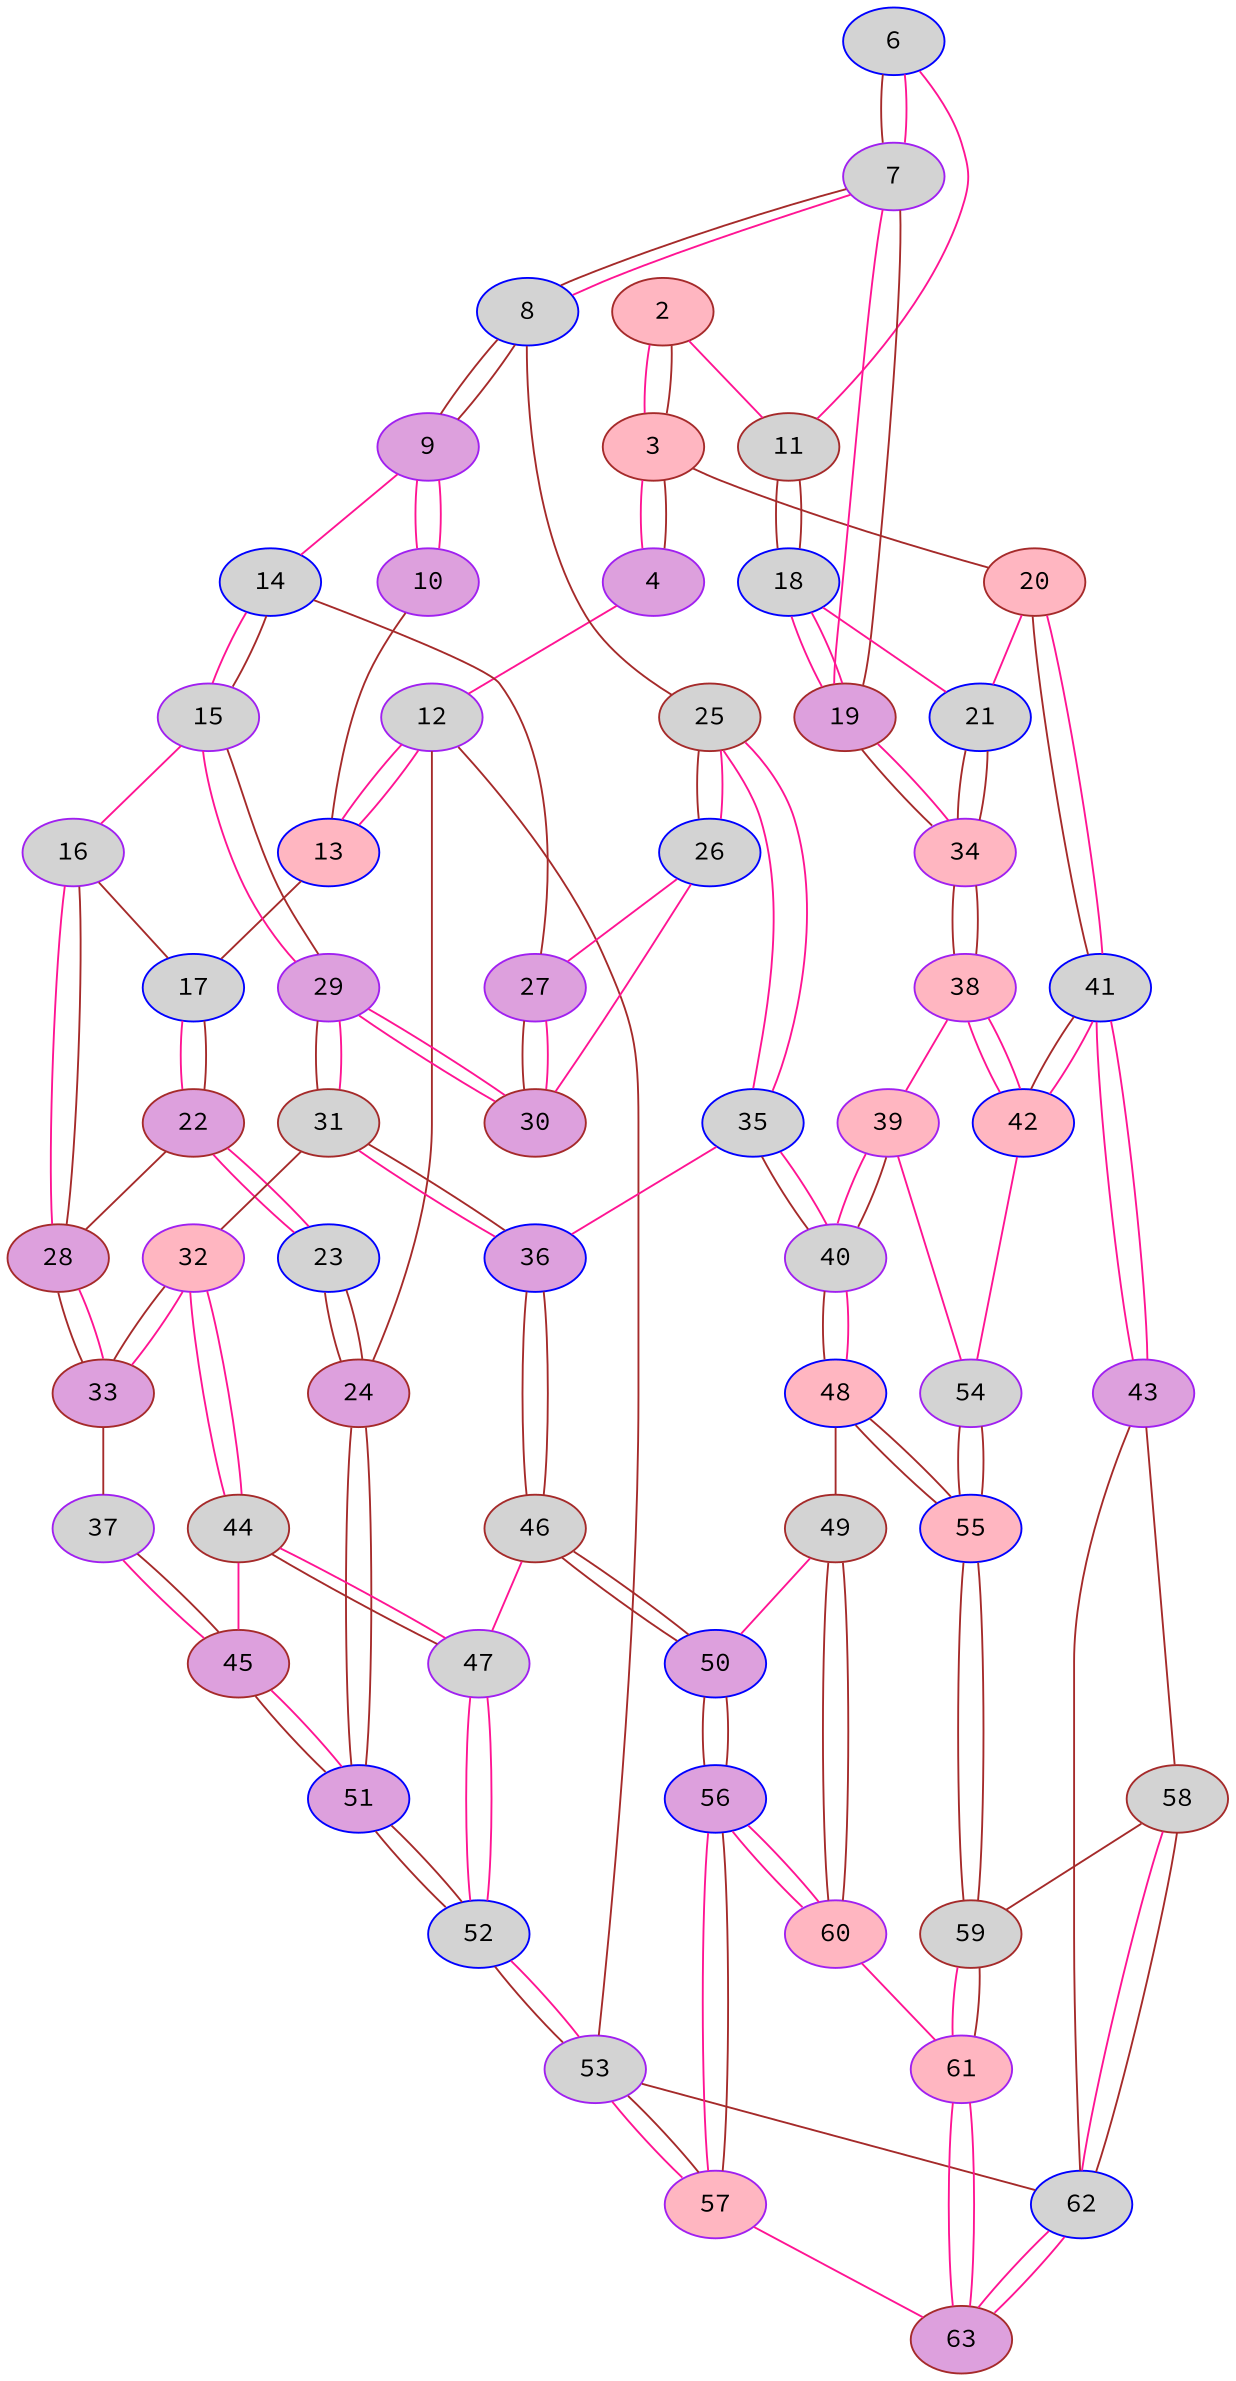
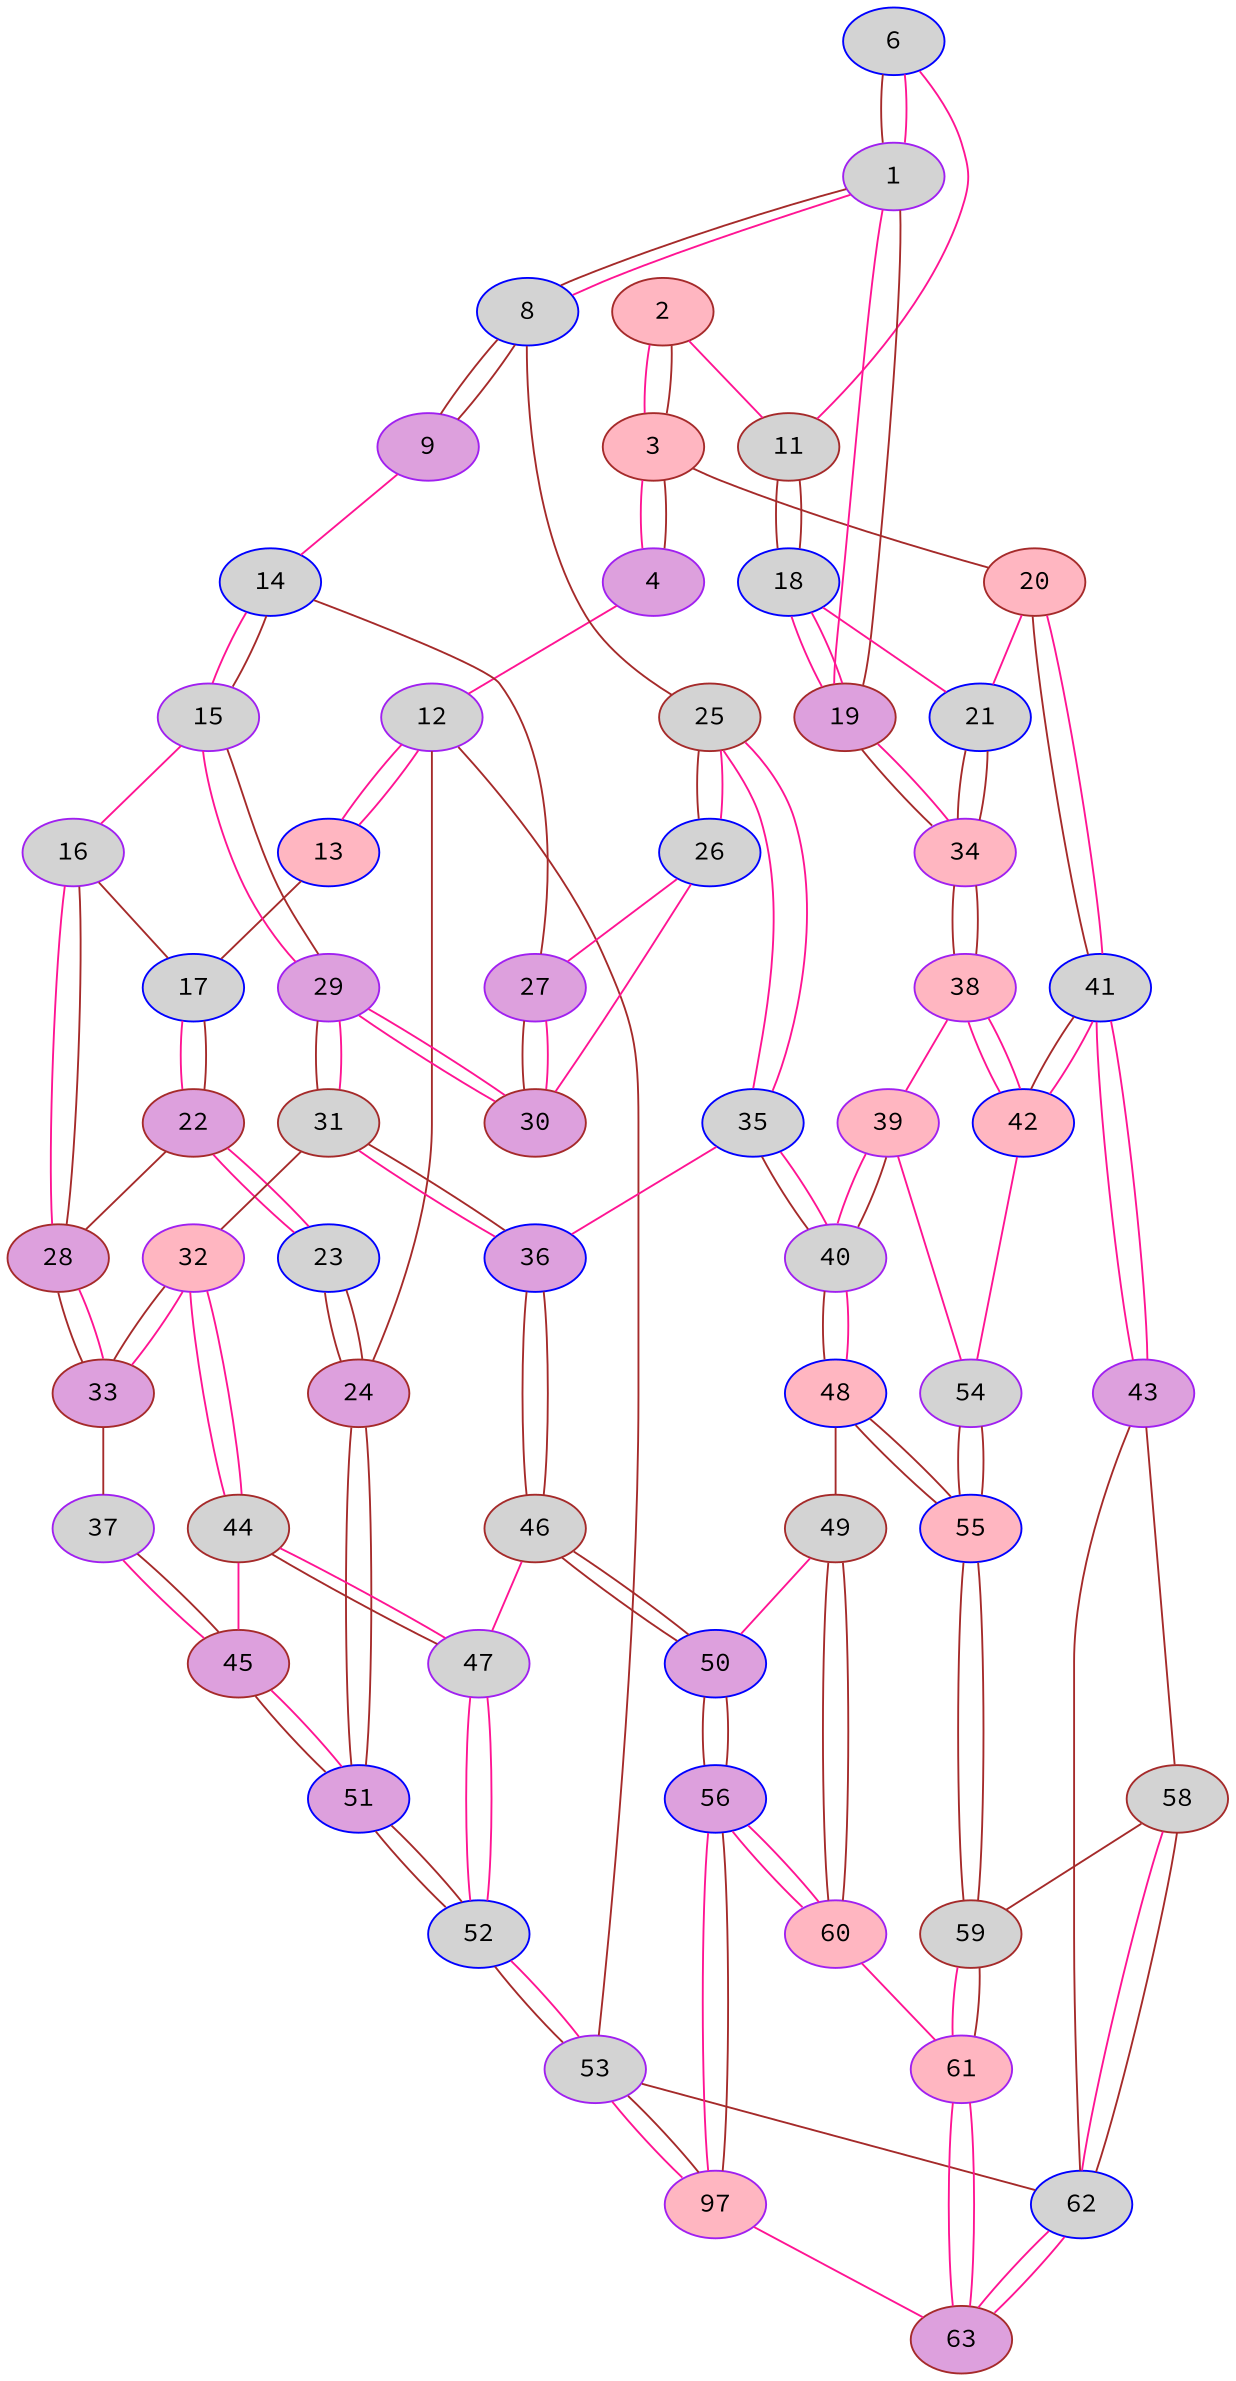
  graph {
    fontname="Source Code Pro"
    node [color=purple fillcolor=lightgrey fontname="Source Code Pro" style=filled]
    edge [color=deeppink fontname="Source Code Pro"]
    2 [color=brown fillcolor=lightpink]
    3 [color=brown fillcolor=lightpink]
    11 [color=brown]
    6 [color=blue]
-   7
+   7 [label=1]
    4 [fillcolor=plum]
    20 [color=brown fillcolor=lightpink]
    18 [color=blue]
    12
    21 [color=blue]
    41 [color=blue]
    13 [color=blue fillcolor=lightpink]
    24 [color=brown fillcolor=plum]
    53
    43 [fillcolor=plum]
    58 [color=brown]
    62 [color=blue]
-   10 [fillcolor=plum]
    8 [color=blue]
    19 [color=brown fillcolor=plum]
    9 [fillcolor=plum]
    25 [color=brown]
    34 [fillcolor=lightpink]
    14 [color=blue]
    26 [color=blue]
    35 [color=blue]
    15
    27 [fillcolor=plum]
    17 [color=blue]
    51 [color=blue fillcolor=plum]
-   57 [fillcolor=lightpink]
+   57 [fillcolor=lightpink label=97]
    22 [color=brown fillcolor=plum]
    16
    29 [fillcolor=plum]
    30 [color=brown fillcolor=plum]
    28 [color=brown fillcolor=plum]
    31 [color=brown]
    33 [color=brown fillcolor=plum]
    23 [color=blue]
    38 [fillcolor=lightpink]
    42 [color=blue fillcolor=lightpink]
    45 [color=brown fillcolor=plum]
    37
    52 [color=blue]
    36 [color=blue fillcolor=plum]
    40
    32 [fillcolor=lightpink]
    44 [color=brown]
    46 [color=brown]
    47
    39 [fillcolor=lightpink]
    48 [color=blue fillcolor=lightpink]
    50 [color=blue fillcolor=plum]
    54
    55 [color=blue fillcolor=lightpink]
    49 [color=brown]
    59 [color=brown]
    63 [color=brown fillcolor=plum]
    56 [color=blue fillcolor=plum]
    60 [fillcolor=lightpink]
    61 [fillcolor=lightpink]
    2 -- 3
    2 -- 3 [color=brown]
    2 -- 11
    3 -- 4
    3 -- 4 [color=brown]
    3 -- 20 [color=brown]
    11 -- 18 [color=brown]
    11 -- 18 [color=brown]
    6 -- 11
    6 -- 7 [color=brown]
    6 -- 7
    7 -- 8 [color=brown]
    7 -- 8
    7 -- 19
    7 -- 19 [color=brown]
    4 -- 12
    20 -- 21
    20 -- 41 [color=brown]
    20 -- 41
    18 -- 21
    18 -- 19
    18 -- 19
    12 -- 13
    12 -- 13
    12 -- 24 [color=brown]
    12 -- 53 [color=brown]
    21 -- 34 [color=brown]
    21 -- 34 [color=brown]
    41 -- 43
    41 -- 43
    41 -- 42 [color=brown]
    41 -- 42
    13 -- 17 [color=brown]
    24 -- 51 [color=brown]
    24 -- 51 [color=brown]
    53 -- 62 [color=brown]
    53 -- 57
    53 -- 57 [color=brown]
    43 -- 58 [color=brown]
    43 -- 62 [color=brown]
    58 -- 62
    58 -- 62 [color=brown]
    58 -- 59 [color=brown]
    62 -- 63
    62 -- 63
-   10 -- 13 [color=brown]
    8 -- 9 [color=brown]
    8 -- 9 [color=brown]
    8 -- 25 [color=brown]
    19 -- 34 [color=brown]
    19 -- 34
-   9 -- 10
-   9 -- 10
    9 -- 14
    25 -- 26 [color=brown]
    25 -- 26
    25 -- 35
    25 -- 35
    34 -- 38 [color=brown]
    34 -- 38 [color=brown]
    14 -- 15
    14 -- 15 [color=brown]
    14 -- 27 [color=brown]
    26 -- 27
    26 -- 30
    35 -- 36
    35 -- 40 [color=brown]
    35 -- 40
    15 -- 16
    15 -- 29
    15 -- 29 [color=brown]
    27 -- 30 [color=brown]
    27 -- 30
    17 -- 22
    17 -- 22 [color=brown]
    51 -- 52 [color=brown]
    51 -- 52 [color=brown]
    57 -- 63
    22 -- 28 [color=brown]
    22 -- 23
    22 -- 23
    16 -- 17 [color=brown]
    16 -- 28
    16 -- 28 [color=brown]
    29 -- 30
    29 -- 30
    29 -- 31 [color=brown]
    29 -- 31
    28 -- 33 [color=brown]
    28 -- 33
    31 -- 36
    31 -- 36 [color=brown]
    31 -- 32 [color=brown]
    33 -- 37 [color=brown]
    23 -- 24 [color=brown]
    23 -- 24 [color=brown]
    38 -- 42
    38 -- 42
    38 -- 39
    42 -- 54
    45 -- 51 [color=brown]
    45 -- 51
    37 -- 45
    37 -- 45 [color=brown]
    52 -- 53 [color=brown]
    52 -- 53
    36 -- 46 [color=brown]
    36 -- 46 [color=brown]
    40 -- 48 [color=brown]
    40 -- 48
    32 -- 33 [color=brown]
    32 -- 33
    32 -- 44
    32 -- 44
    44 -- 45
    44 -- 47 [color=brown]
    44 -- 47
    46 -- 47
    46 -- 50 [color=brown]
    46 -- 50 [color=brown]
    47 -- 52
    47 -- 52
    39 -- 40
    39 -- 40 [color=brown]
    39 -- 54
    48 -- 55 [color=brown]
    48 -- 55 [color=brown]
    48 -- 49 [color=brown]
    50 -- 56 [color=brown]
    50 -- 56 [color=brown]
    54 -- 55 [color=brown]
    54 -- 55 [color=brown]
    55 -- 59 [color=brown]
    55 -- 59 [color=brown]
    49 -- 50
    49 -- 60 [color=brown]
    49 -- 60 [color=brown]
    59 -- 61
    59 -- 61 [color=brown]
    56 -- 57
    56 -- 57 [color=brown]
    56 -- 60
    56 -- 60
    60 -- 61
    61 -- 63
    61 -- 63
  }
